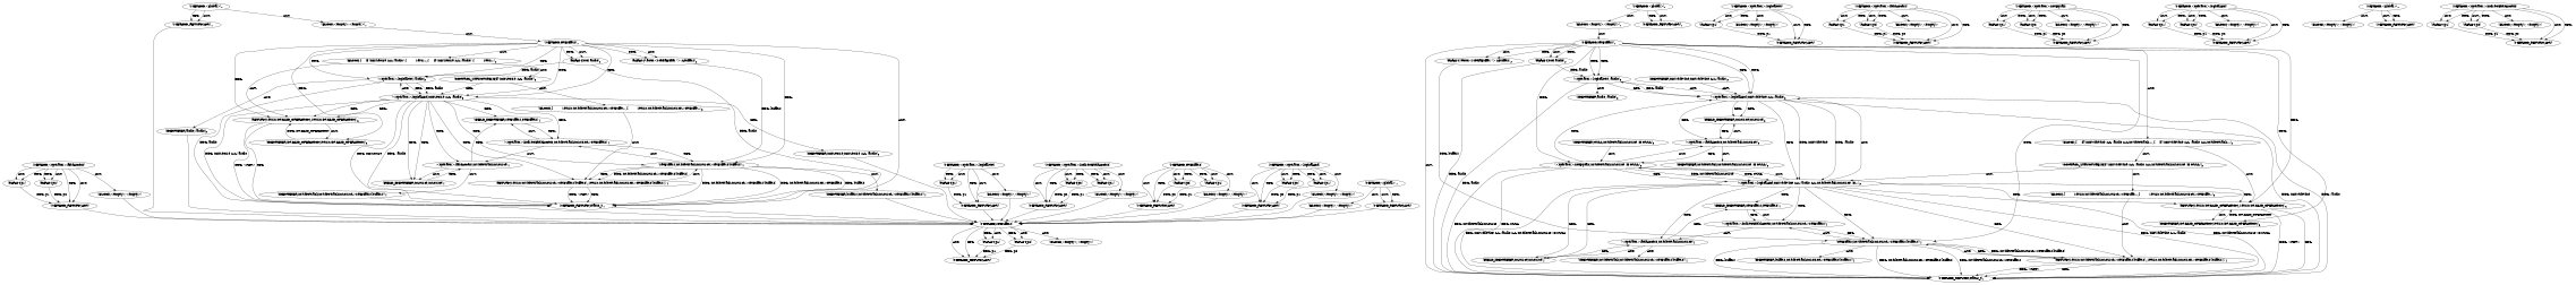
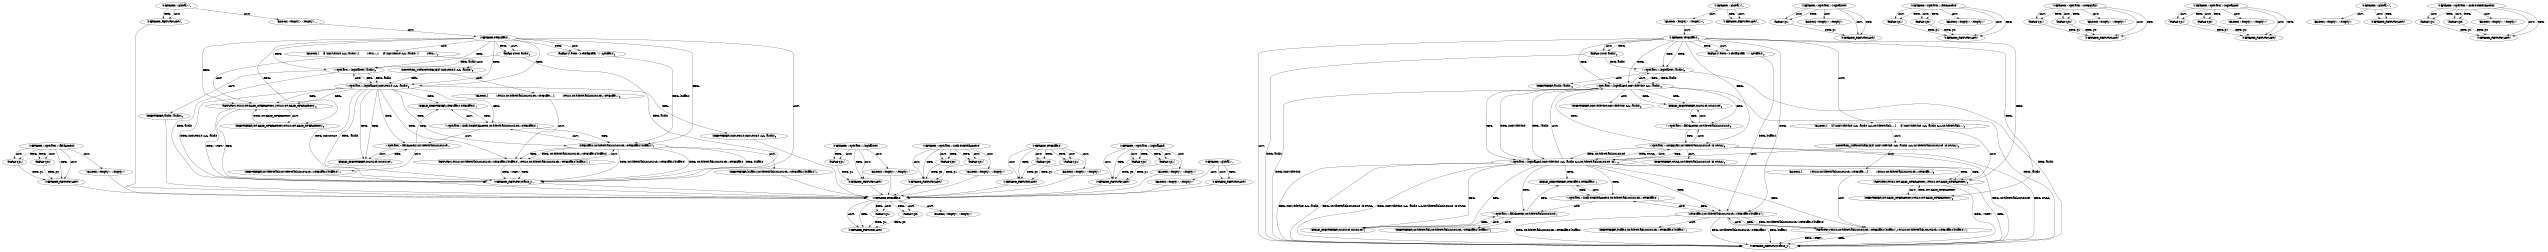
  digraph {
    n1 [label=<(METHOD,&lt;operator&gt;.fieldAccess)>]
    n2 [label=<(PARAM,p1)>]
    n3 [label=<(PARAM,p2)>]
    n4 [label=<(BLOCK,&lt;empty&gt;,&lt;empty&gt;)>]
    n5 [label=<(METHOD_RETURN,ANY)>]
    n6 [label=<(METHOD,setBuffers)>]
    n7 [label=<(PARAM,p1)>]
    n8 [label=<(PARAM,p2)>]
    n9 [label=<(BLOCK,&lt;empty&gt;,&lt;empty&gt;)>]
    n10 [label=<(METHOD_RETURN,ANY)>]
    n11 [label=<(METHOD,&lt;global&gt;)<SUB>1</SUB>>]
    n12 [label=<(BLOCK,&lt;empty&gt;,&lt;empty&gt;)<SUB>1</SUB>>]
    n13 [label=<(METHOD_RETURN,ANY)<SUB>1</SUB>>]
    n14 [label=<(METHOD,setBuffers)<SUB>1</SUB>>]
    n15 [label=<(PARAM,bool audio)<SUB>2</SUB>>]
    n16 [label=<(PARAM,Vector&lt;MediaBuffer *&gt; &amp;buffers)<SUB>2</SUB>>]
    n17 [label=<(BLOCK,{     if (mIsSecure &amp;&amp; !audio) {          retur...,{     if (mIsSecure &amp;&amp; !audio) {          retur...)<SUB>2</SUB>>]
    n18 [label=<(&lt;operator&gt;.logicalAnd,mIsSecure &amp;&amp; !audio)<SUB>3</SUB>>]
    n19 [label=<(&lt;operator&gt;.logicalNot,!audio)<SUB>3</SUB>>]
    n20 [label=<(setBuffers,mVideoTrack.mSource-&gt;setBuffers(buffers))<SUB>4</SUB>>]
    n21 [label=<(RETURN,return INVALID_OPERATION;,return INVALID_OPERATION;)<SUB>6</SUB>>]
    n22 [label=<(IDENTIFIER,INVALID_OPERATION,return INVALID_OPERATION;)<SUB>6</SUB>>]
    n23 [label=<(METHOD_RETURN,status_t)<SUB>1</SUB>>]
    n24 [label=<(CONTROL_STRUCTURE,IF,if (mIsSecure &amp;&amp; !audio))<SUB>3</SUB>>]
    n25 [label=<(IDENTIFIER,mIsSecure,mIsSecure &amp;&amp; !audio)<SUB>3</SUB>>]
    n26 [label=<(RETURN,return mVideoTrack.mSource-&gt;setBuffers(buffers);,return mVideoTrack.mSource-&gt;setBuffers(buffers);)<SUB>4</SUB>>]
    n27 [label=<(&lt;operator&gt;.indirectFieldAccess,mVideoTrack.mSource-&gt;setBuffers)<SUB>4</SUB>>]
    n28 [label=<(&lt;operator&gt;.fieldAccess,mVideoTrack.mSource)<SUB>4</SUB>>]
    n29 [label=<(FIELD_IDENTIFIER,mSource,mSource)<SUB>4</SUB>>]
    n30 [label=<(FIELD_IDENTIFIER,setBuffers,setBuffers)<SUB>4</SUB>>]
    n31 [label=<(IDENTIFIER,audio,!audio)<SUB>3</SUB>>]
    n32 [label=<(IDENTIFIER,buffers,mVideoTrack.mSource-&gt;setBuffers(buffers))<SUB>4</SUB>>]
    n33 [label=<(BLOCK,{          return mVideoTrack.mSource-&gt;setBuffe...,{          return mVideoTrack.mSource-&gt;setBuffe...)<SUB>3</SUB>>]
    n34 [label=<(IDENTIFIER,mVideoTrack,mVideoTrack.mSource-&gt;setBuffers(buffers))<SUB>4</SUB>>]
    n35 [label=<(METHOD,&lt;operator&gt;.logicalNot)>]
    n36 [label=<(PARAM,p1)>]
    n37 [label=<(BLOCK,&lt;empty&gt;,&lt;empty&gt;)>]
    n38 [label=<(METHOD_RETURN,ANY)>]
    n39 [label=<(METHOD,&lt;operator&gt;.indirectFieldAccess)>]
    n40 [label=<(PARAM,p1)>]
    n41 [label=<(PARAM,p2)>]
    n42 [label=<(BLOCK,&lt;empty&gt;,&lt;empty&gt;)>]
    n43 [label=<(METHOD_RETURN,ANY)>]
    n44 [label=<(METHOD,setBuffers)>]
    n45 [label=<(PARAM,p1)>]
    n46 [label=<(PARAM,p2)>]
    n47 [label=<(BLOCK,&lt;empty&gt;,&lt;empty&gt;)>]
    n48 [label=<(METHOD_RETURN,ANY)>]
    n49 [label=<(METHOD,&lt;operator&gt;.logicalAnd)>]
    n50 [label=<(PARAM,p1)>]
    n51 [label=<(PARAM,p2)>]
    n52 [label=<(BLOCK,&lt;empty&gt;,&lt;empty&gt;)>]
    n53 [label=<(METHOD_RETURN,ANY)>]
    n54 [label=<(METHOD,&lt;global&gt;)<SUB>1</SUB>>]
    n55 [label=<(BLOCK,&lt;empty&gt;,&lt;empty&gt;)>]
    n56 [label=<(METHOD_RETURN,ANY)>]
    n57 [label=<(METHOD,&lt;global&gt;)<SUB>1</SUB>>]
    n58 [label=<(BLOCK,&lt;empty&gt;,&lt;empty&gt;)<SUB>1</SUB>>]
    n59 [label=<(METHOD_RETURN,ANY)<SUB>1</SUB>>]
    n60 [label=<(METHOD,setBuffers)<SUB>1</SUB>>]
    n61 [label=<(PARAM,bool audio)<SUB>2</SUB>>]
    n62 [label=<(PARAM,Vector&lt;MediaBuffer *&gt; &amp;buffers)<SUB>2</SUB>>]
    n63 [label=<(BLOCK,{     if (mIsWidevine &amp;&amp; !audio &amp;&amp; mVideoTrack....,{     if (mIsWidevine &amp;&amp; !audio &amp;&amp; mVideoTrack....)<SUB>2</SUB>>]
    n64 [label=<(&lt;operator&gt;.logicalAnd,mIsWidevine &amp;&amp; !audio)<SUB>3</SUB>>]
    n65 [label=<(&lt;operator&gt;.logicalNot,!audio)<SUB>3</SUB>>]
    n66 [label=<(&lt;operator&gt;.notEquals,mVideoTrack.mSource != NULL)<SUB>3</SUB>>]
    n67 [label=<(setBuffers,mVideoTrack.mSource-&gt;setBuffers(buffers))<SUB>4</SUB>>]
    n68 [label=<(RETURN,return INVALID_OPERATION;,return INVALID_OPERATION;)<SUB>6</SUB>>]
    n69 [label=<(IDENTIFIER,INVALID_OPERATION,return INVALID_OPERATION;)<SUB>6</SUB>>]
    n70 [label=<(METHOD_RETURN,status_t)<SUB>1</SUB>>]
    n71 [label=<(CONTROL_STRUCTURE,IF,if (mIsWidevine &amp;&amp; !audio &amp;&amp; mVideoTrack.mSource != NULL))<SUB>3</SUB>>]
    n72 [label=<(&lt;operator&gt;.logicalAnd,mIsWidevine &amp;&amp; !audio &amp;&amp; mVideoTrack.mSource !=...)<SUB>3</SUB>>]
    n73 [label=<(IDENTIFIER,mIsWidevine,mIsWidevine &amp;&amp; !audio)<SUB>3</SUB>>]
    n74 [label=<(&lt;operator&gt;.fieldAccess,mVideoTrack.mSource)<SUB>3</SUB>>]
    n75 [label=<(FIELD_IDENTIFIER,mSource,mSource)<SUB>3</SUB>>]
    n76 [label=<(IDENTIFIER,audio,!audio)<SUB>3</SUB>>]
    n77 [label=<(IDENTIFIER,NULL,mVideoTrack.mSource != NULL)<SUB>3</SUB>>]
    n78 [label=<(RETURN,return mVideoTrack.mSource-&gt;setBuffers(buffers);,return mVideoTrack.mSource-&gt;setBuffers(buffers);)<SUB>4</SUB>>]
    n79 [label=<(&lt;operator&gt;.indirectFieldAccess,mVideoTrack.mSource-&gt;setBuffers)<SUB>4</SUB>>]
    n80 [label=<(IDENTIFIER,buffers,mVideoTrack.mSource-&gt;setBuffers(buffers))<SUB>4</SUB>>]
    n81 [label=<(BLOCK,{          return mVideoTrack.mSource-&gt;setBuffe...,{          return mVideoTrack.mSource-&gt;setBuffe...)<SUB>3</SUB>>]
    n82 [label=<(&lt;operator&gt;.fieldAccess,mVideoTrack.mSource)<SUB>4</SUB>>]
    n83 [label=<(FIELD_IDENTIFIER,mSource,mSource)<SUB>4</SUB>>]
    n84 [label=<(FIELD_IDENTIFIER,setBuffers,setBuffers)<SUB>4</SUB>>]
    n85 [label=<(IDENTIFIER,mVideoTrack,mVideoTrack.mSource-&gt;setBuffers(buffers))<SUB>4</SUB>>]
-   n86 [label=<(IDENTIFIER,mVideoTrack,mVideoTrack.mSource != NULL)<SUB>3</SUB>>]
    n87 [label=<(METHOD,&lt;operator&gt;.logicalNot)>]
    n88 [label=<(PARAM,p1)>]
    n89 [label=<(BLOCK,&lt;empty&gt;,&lt;empty&gt;)>]
    n90 [label=<(METHOD_RETURN,ANY)>]
    n91 [label=<(METHOD,&lt;operator&gt;.fieldAccess)>]
    n92 [label=<(PARAM,p1)>]
    n93 [label=<(PARAM,p2)>]
    n94 [label=<(BLOCK,&lt;empty&gt;,&lt;empty&gt;)>]
    n95 [label=<(METHOD_RETURN,ANY)>]
    n96 [label=<(METHOD,&lt;operator&gt;.notEquals)>]
    n97 [label=<(PARAM,p1)>]
    n98 [label=<(PARAM,p2)>]
    n99 [label=<(BLOCK,&lt;empty&gt;,&lt;empty&gt;)>]
    n100 [label=<(METHOD_RETURN,ANY)>]
    n101 [label=<(METHOD,&lt;operator&gt;.logicalAnd)>]
    n102 [label=<(PARAM,p1)>]
    n103 [label=<(PARAM,p2)>]
    n104 [label=<(BLOCK,&lt;empty&gt;,&lt;empty&gt;)>]
    n105 [label=<(METHOD_RETURN,ANY)>]
    n106 [label=<(METHOD,&lt;global&gt;)<SUB>1</SUB>>]
    n107 [label=<(BLOCK,&lt;empty&gt;,&lt;empty&gt;)>]
    n108 [label=<(METHOD_RETURN,ANY)>]
    n109 [label=<(METHOD,&lt;operator&gt;.indirectFieldAccess)>]
    n110 [label=<(PARAM,p1)>]
    n111 [label=<(PARAM,p2)>]
    n112 [label=<(BLOCK,&lt;empty&gt;,&lt;empty&gt;)>]
    n113 [label=<(METHOD_RETURN,ANY)>]
    n1 -> n2 [label="AST: "]
    n1 -> n2 [label="DDG: "]
    n1 -> n3 [label="AST: "]
    n1 -> n3 [label="DDG: "]
    n1 -> n4 [label="AST: "]
    n1 -> n5 [label="AST: "]
    n1 -> n5 [label="CFG: "]
    n2 -> n5 [label="DDG: p1"]
    n3 -> n5 [label="DDG: p2"]
    n4 -> n6
    n5 -> n6
    n6 -> n7 [label="AST: "]
    n6 -> n7 [label="DDG: "]
    n6 -> n8 [label="AST: "]
    n6 -> n8 [label="DDG: "]
    n6 -> n9 [label="AST: "]
    n6 -> n10 [label="AST: "]
    n6 -> n10 [label="CFG: "]
    n7 -> n10 [label="DDG: p1"]
    n8 -> n10 [label="DDG: p2"]
    n11 -> n12 [label="AST: "]
    n11 -> n13 [label="AST: "]
    n11 -> n13 [label="CFG: "]
    n12 -> n14 [label="AST: "]
    n13 -> n6
    n14 -> n15 [label="AST: "]
    n14 -> n15 [label="DDG: "]
    n14 -> n16 [label="AST: "]
    n14 -> n16 [label="DDG: "]
    n14 -> n17 [label="AST: "]
    n14 -> n18 [label="CFG: "]
    n14 -> n18 [label="DDG: "]
    n14 -> n19 [label="CFG: "]
    n14 -> n19 [label="DDG: "]
    n14 -> n20 [label="DDG: "]
    n14 -> n21 [label="DDG: "]
    n14 -> n22 [label="DDG: "]
    n14 -> n23 [label="AST: "]
    n15 -> n19 [label="DDG: audio"]
    n15 -> n23 [label="DDG: audio"]
    n16 -> n20 [label="DDG: buffers"]
    n17 -> n21 [label="AST: "]
    n17 -> n24 [label="AST: "]
    n18 -> n19 [label="AST: "]
    n18 -> n20 [label="CDG: "]
    n18 -> n21 [label="CFG: "]
    n18 -> n21 [label="CDG: "]
    n18 -> n23 [label="DDG: !audio"]
    n18 -> n23 [label="DDG: mIsSecure &amp;&amp; !audio"]
    n18 -> n23 [label="DDG: mIsSecure"]
    n18 -> n25 [label="CFG: "]
    n18 -> n26 [label="CDG: "]
    n18 -> n27 [label="CDG: "]
    n18 -> n28 [label="CDG: "]
    n18 -> n29 [label="CFG: "]
    n18 -> n29 [label="CDG: "]
    n18 -> n30 [label="CDG: "]
    n19 -> n18 [label="CFG: "]
    n19 -> n18 [label="DDG: audio"]
    n19 -> n23 [label="DDG: audio"]
    n19 -> n31 [label="AST: "]
    n20 -> n23 [label="DDG: mVideoTrack.mSource-&gt;setBuffers"]
    n20 -> n23 [label="DDG: buffers"]
    n20 -> n23 [label="DDG: mVideoTrack.mSource-&gt;setBuffers(buffers)"]
    n20 -> n26 [label="CFG: "]
    n20 -> n26 [label="DDG: mVideoTrack.mSource-&gt;setBuffers(buffers)"]
    n20 -> n27 [label="AST: "]
    n20 -> n32 [label="AST: "]
    n21 -> n22 [label="AST: "]
    n21 -> n23 [label="CFG: "]
    n21 -> n23 [label="DDG: &lt;RET&gt;"]
    n22 -> n21 [label="DDG: INVALID_OPERATION"]
    n23 -> n6
    n24 -> n18 [label="CFG: "]
    n24 -> n33 [label="AST: "]
    n25 -> n6
    n26 -> n20 [label="AST: "]
    n26 -> n23 [label="CFG: "]
    n26 -> n23 [label="DDG: &lt;RET&gt;"]
    n27 -> n20 [label="CFG: "]
    n27 -> n28 [label="AST: "]
    n27 -> n30 [label="AST: "]
    n28 -> n29 [label="AST: "]
    n28 -> n30 [label="CFG: "]
    n28 -> n34 [label="AST: "]
    n29 -> n28 [label="CFG: "]
    n30 -> n27 [label="CFG: "]
    n31 -> n6
    n32 -> n6
    n33 -> n26 [label="AST: "]
    n34 -> n6
    n35 -> n36 [label="AST: "]
    n35 -> n36 [label="DDG: "]
    n35 -> n37 [label="AST: "]
    n35 -> n38 [label="AST: "]
    n35 -> n38 [label="CFG: "]
    n36 -> n38 [label="DDG: p1"]
    n37 -> n6
    n38 -> n6
    n39 -> n40 [label="AST: "]
    n39 -> n40 [label="DDG: "]
    n39 -> n41 [label="AST: "]
    n39 -> n41 [label="DDG: "]
    n39 -> n42 [label="AST: "]
    n39 -> n43 [label="AST: "]
    n39 -> n43 [label="CFG: "]
    n40 -> n43 [label="DDG: p1"]
    n41 -> n43 [label="DDG: p2"]
    n42 -> n6
    n43 -> n6
    n44 -> n45 [label="AST: "]
    n44 -> n45 [label="DDG: "]
    n44 -> n46 [label="AST: "]
    n44 -> n46 [label="DDG: "]
    n44 -> n47 [label="AST: "]
    n44 -> n48 [label="AST: "]
    n44 -> n48 [label="CFG: "]
    n45 -> n48 [label="DDG: p1"]
    n46 -> n48 [label="DDG: p2"]
    n47 -> n6
    n48 -> n6
    n49 -> n50 [label="AST: "]
    n49 -> n50 [label="DDG: "]
    n49 -> n51 [label="AST: "]
    n49 -> n51 [label="DDG: "]
    n49 -> n52 [label="AST: "]
    n49 -> n53 [label="AST: "]
    n49 -> n53 [label="CFG: "]
    n50 -> n53 [label="DDG: p1"]
    n51 -> n53 [label="DDG: p2"]
    n52 -> n6
    n53 -> n6
    n54 -> n55 [label="AST: "]
    n54 -> n56 [label="AST: "]
    n54 -> n56 [label="CFG: "]
    n55 -> n6
    n56 -> n6
    n57 -> n58 [label="AST: "]
    n57 -> n59 [label="AST: "]
    n57 -> n59 [label="CFG: "]
    n58 -> n60 [label="AST: "]
    n60 -> n61 [label="AST: "]
    n60 -> n61 [label="DDG: "]
    n60 -> n62 [label="AST: "]
    n60 -> n62 [label="DDG: "]
    n60 -> n63 [label="AST: "]
    n60 -> n64 [label="CFG: "]
    n60 -> n64 [label="DDG: "]
    n60 -> n65 [label="CFG: "]
    n60 -> n65 [label="DDG: "]
    n60 -> n66 [label="DDG: "]
    n60 -> n67 [label="DDG: "]
    n60 -> n68 [label="DDG: "]
    n60 -> n69 [label="DDG: "]
    n60 -> n70 [label="AST: "]
    n61 -> n65 [label="DDG: audio"]
    n61 -> n70 [label="DDG: audio"]
    n62 -> n67 [label="DDG: buffers"]
    n63 -> n68 [label="AST: "]
    n63 -> n71 [label="AST: "]
    n64 -> n65 [label="AST: "]
    n64 -> n70 [label="DDG: !audio"]
    n64 -> n70 [label="DDG: mIsWidevine"]
    n64 -> n72 [label="CFG: "]
    n64 -> n72 [label="DDG: mIsWidevine"]
    n64 -> n72 [label="DDG: !audio"]
-   n73 -> n64 [label="AST: "]
+   n64 -> n73 [label="AST: "]
    n64 -> n74 [label="CDG: "]
    n64 -> n75 [label="CFG: "]
    n64 -> n75 [label="CDG: "]
    n65 -> n64 [label="CFG: "]
    n65 -> n64 [label="DDG: audio"]
    n65 -> n70 [label="DDG: audio"]
    n65 -> n76 [label="AST: "]
    n66 -> n64 [label="CDG: "]
    n66 -> n70 [label="DDG: mVideoTrack.mSource"]
    n66 -> n70 [label="DDG: NULL"]
    n66 -> n72 [label="CFG: "]
    n66 -> n72 [label="DDG: mVideoTrack.mSource"]
    n66 -> n72 [label="DDG: NULL"]
    n66 -> n74 [label="AST: "]
-   n77 -> n66 [label="AST: "]
+   n66 -> n77 [label="AST: "]
    n67 -> n70 [label="DDG: mVideoTrack.mSource-&gt;setBuffers"]
    n67 -> n70 [label="DDG: buffers"]
    n67 -> n70 [label="DDG: mVideoTrack.mSource-&gt;setBuffers(buffers)"]
    n67 -> n78 [label="CFG: "]
    n67 -> n78 [label="DDG: mVideoTrack.mSource-&gt;setBuffers(buffers)"]
    n67 -> n79 [label="AST: "]
    n67 -> n80 [label="AST: "]
    n68 -> n69 [label="AST: "]
    n68 -> n70 [label="CFG: "]
    n68 -> n70 [label="DDG: &lt;RET&gt;"]
    n69 -> n68 [label="DDG: INVALID_OPERATION"]
    n71 -> n72 [label="AST: "]
    n71 -> n81 [label="AST: "]
    n72 -> n64 [label="AST: "]
    n72 -> n66 [label="AST: "]
    n72 -> n67 [label="CDG: "]
    n72 -> n68 [label="CFG: "]
    n72 -> n68 [label="CDG: "]
    n72 -> n70 [label="DDG: mIsWidevine &amp;&amp; !audio"]
    n72 -> n70 [label="DDG: mVideoTrack.mSource != NULL"]
    n72 -> n70 [label="DDG: mIsWidevine &amp;&amp; !audio &amp;&amp; mVideoTrack.mSource != NULL"]
    n72 -> n78 [label="CDG: "]
    n72 -> n79 [label="CDG: "]
    n72 -> n82 [label="CDG: "]
    n72 -> n83 [label="CFG: "]
    n72 -> n83 [label="CDG: "]
    n72 -> n84 [label="CDG: "]
    n74 -> n66 [label="CFG: "]
    n74 -> n75 [label="AST: "]
-   n74 -> n86 [label="AST: "]
    n75 -> n74 [label="CFG: "]
    n78 -> n67 [label="AST: "]
    n78 -> n70 [label="CFG: "]
    n78 -> n70 [label="DDG: &lt;RET&gt;"]
    n79 -> n67 [label="CFG: "]
    n79 -> n82 [label="AST: "]
    n79 -> n84 [label="AST: "]
    n81 -> n78 [label="AST: "]
    n82 -> n83 [label="AST: "]
    n82 -> n84 [label="CFG: "]
    n82 -> n85 [label="AST: "]
    n83 -> n82 [label="CFG: "]
    n84 -> n79 [label="CFG: "]
    n87 -> n88 [label="AST: "]
    n87 -> n88 [label="DDG: "]
    n87 -> n89 [label="AST: "]
    n87 -> n90 [label="AST: "]
    n87 -> n90 [label="CFG: "]
    n88 -> n90 [label="DDG: p1"]
    n91 -> n92 [label="AST: "]
    n91 -> n92 [label="DDG: "]
    n91 -> n93 [label="AST: "]
    n91 -> n93 [label="DDG: "]
    n91 -> n94 [label="AST: "]
    n91 -> n95 [label="AST: "]
    n91 -> n95 [label="CFG: "]
    n92 -> n95 [label="DDG: p1"]
    n93 -> n95 [label="DDG: p2"]
    n96 -> n97 [label="AST: "]
    n96 -> n97 [label="DDG: "]
    n96 -> n98 [label="AST: "]
    n96 -> n98 [label="DDG: "]
    n96 -> n99 [label="AST: "]
    n96 -> n100 [label="AST: "]
    n96 -> n100 [label="CFG: "]
    n97 -> n100 [label="DDG: p1"]
    n98 -> n100 [label="DDG: p2"]
    n101 -> n102 [label="AST: "]
    n101 -> n102 [label="DDG: "]
    n101 -> n103 [label="AST: "]
    n101 -> n103 [label="DDG: "]
    n101 -> n104 [label="AST: "]
    n101 -> n105 [label="AST: "]
    n101 -> n105 [label="CFG: "]
    n102 -> n105 [label="DDG: p1"]
    n103 -> n105 [label="DDG: p2"]
    n106 -> n107 [label="AST: "]
    n106 -> n108 [label="AST: "]
    n106 -> n108 [label="CFG: "]
    n109 -> n110 [label="AST: "]
    n109 -> n110 [label="DDG: "]
    n109 -> n111 [label="AST: "]
    n109 -> n111 [label="DDG: "]
    n109 -> n112 [label="AST: "]
    n109 -> n113 [label="AST: "]
    n109 -> n113 [label="CFG: "]
    n110 -> n113 [label="DDG: p1"]
    n111 -> n113 [label="DDG: p2"]
  }
